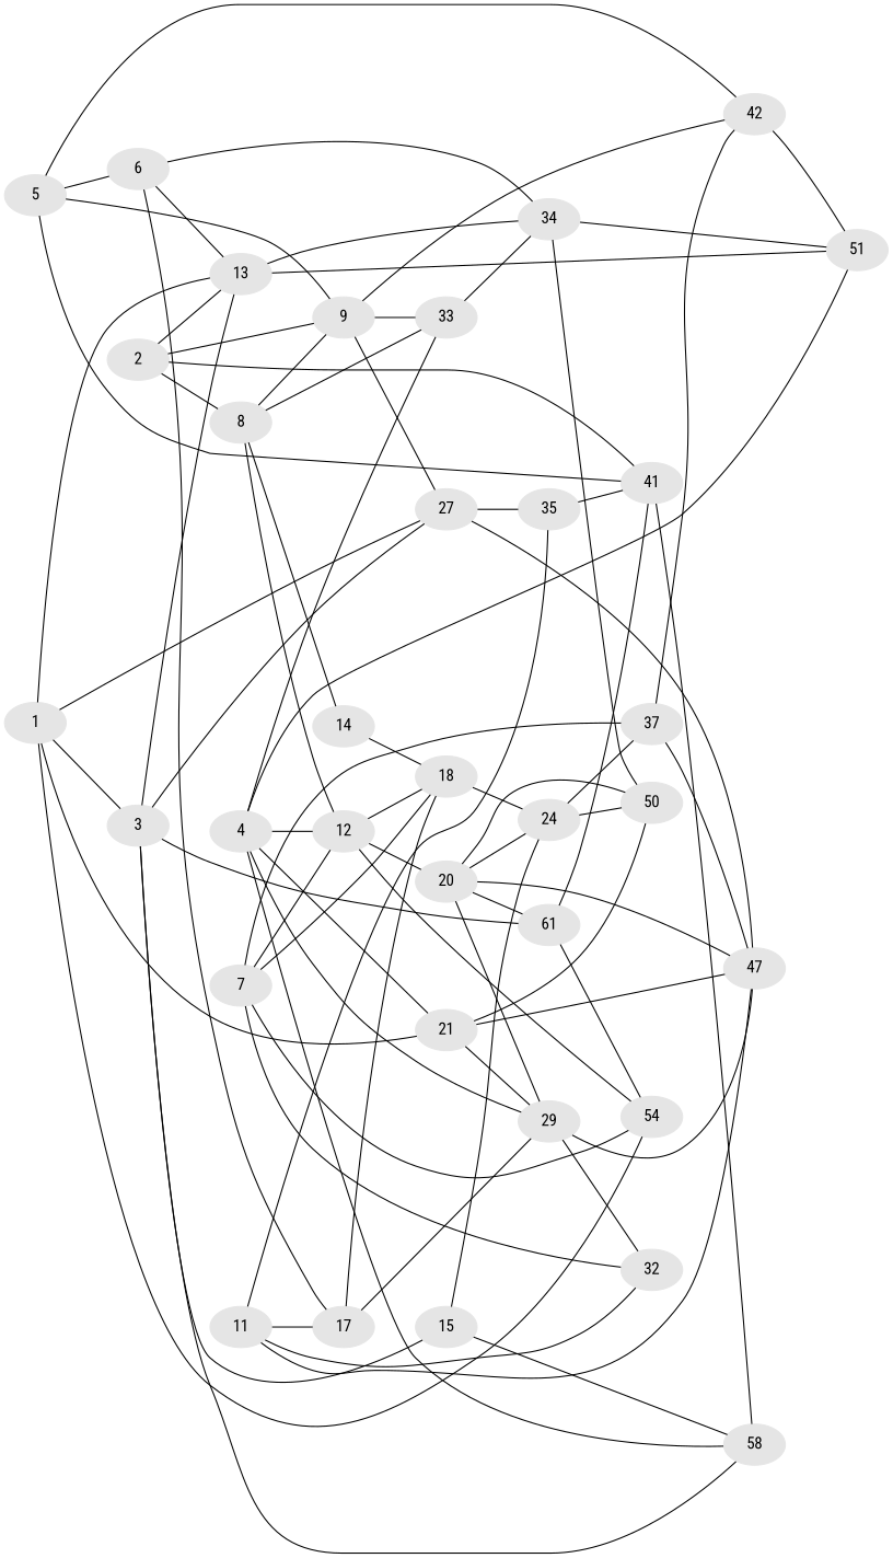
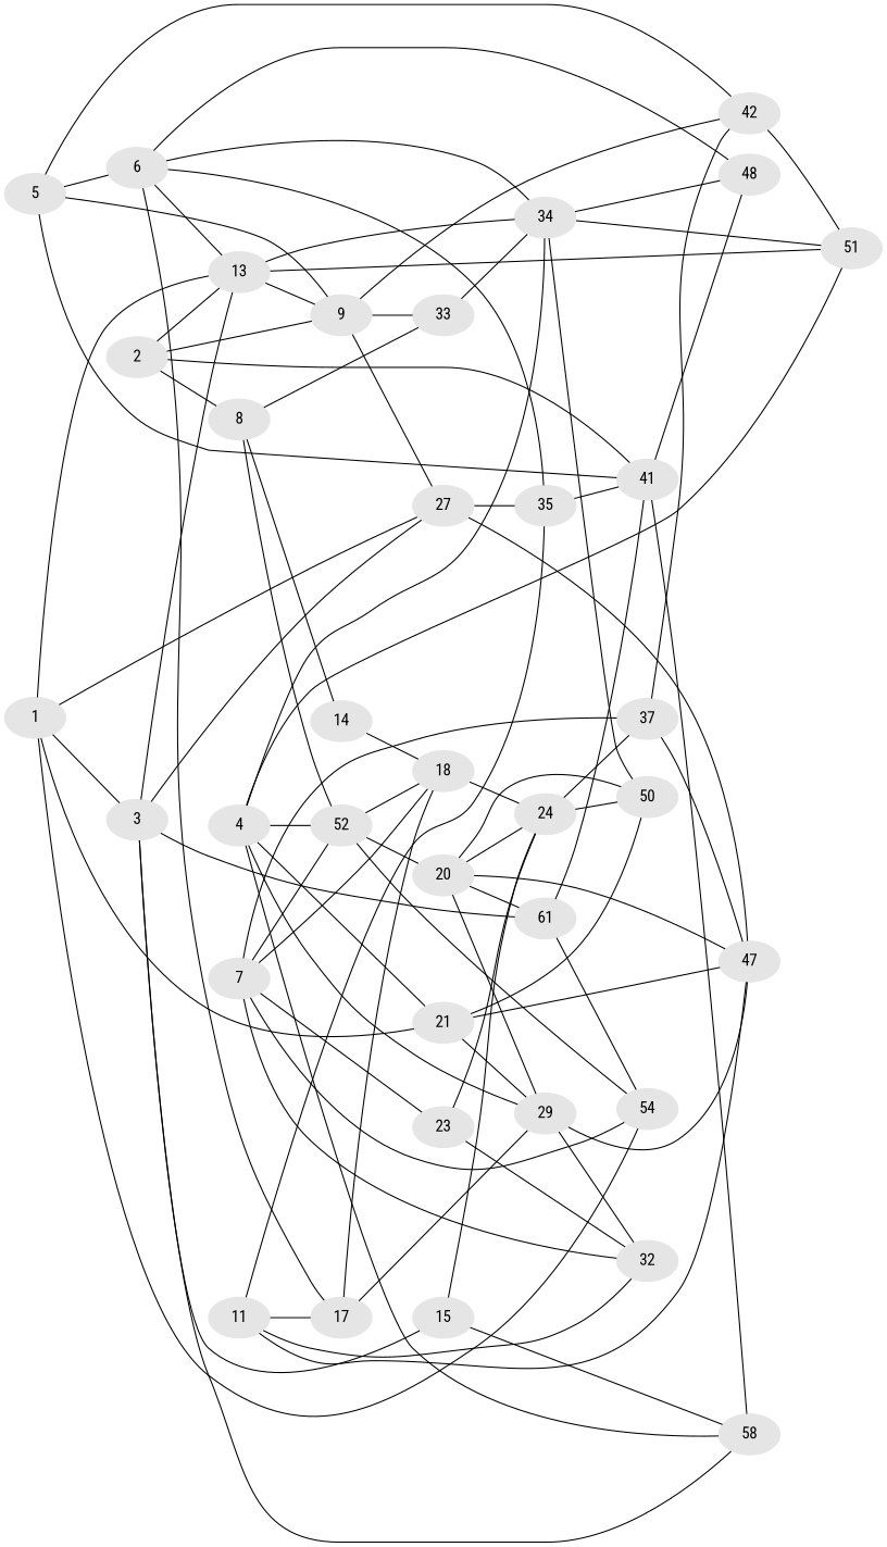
  graph {
    fontname="Roboto Condensed"
    rankdir=LR
    node [color=gray90 fontname="Roboto Condensed" style=filled]
    edge [fontname="Roboto Condensed"]
    1 [super="+30"]
    3 [super="+44"]
    13 [super="+16"]
    21 [super="+46"]
    27 [super="+40"]
    54
    15
    n8 [label=61]
    58
    51
    34 [super="+59"]
    29 [super="+57"]
    47 [super="+53"]
    50
    35
    8 [super="+10"]
    9 [super="+25"]
-   12 [super="+49"]
+   12 [super="+49" label=52]
    33
    14
    2
    41 [super="+56"]
    42 [super="+52"]
+   48
    24 [super="+36"]
    4 [super="+38"]
    18 [super="+45"]
    20 [super="+26"]
    32
    6 [super="+43"]
    17 [super="+19"]
    5
    7 [super="+28"]
+   23
    37 [super="+55"]
    11 [super="+39"]
    1 -- 3
    1 -- 13
    1 -- 21
    1 -- 27 [weight=2]
    1 -- 54
    3 -- 13
    3 -- 27
    3 -- 15
    3 -- n8
    3 -- 58
    13 -- 51
    13 -- 34
    21 -- 29
    21 -- 47
    21 -- 50
    27 -- 47
    27 -- 35
    15 -- 58
    15 -- 24
    n8 -- 54
    n8 -- 41
    34 -- 51
    34 -- 50
+   34 -- 48
    29 -- 47
    29 -- 32
    35 -- 41
-   8 -- 9
+   13 -- 9
    8 -- 12
    8 -- 33
    8 -- 14 [weight=2]
    9 -- 27
    9 -- 33
    9 -- 42
    12 -- 54
    12 -- 18
    12 -- 20
    33 -- 34
    14 -- 18
    2 -- 13
    2 -- 8
    2 -- 9
    2 -- 41
    41 -- 58
+   41 -- 48
    42 -- 51
    24 -- 50
    24 -- 37
    4 -- 21
    4 -- 58
    4 -- 51
    4 -- 29
    4 -- 12
-   4 -- 33
+   4 -- 34
    18 -- 24
    20 -- n8
    20 -- 29
    20 -- 47
    20 -- 50
    20 -- 24
    6 -- 13
    6 -- 34
+   6 -- 35
+   6 -- 48
    6 -- 17
    17 -- 29
    17 -- 18
    5 -- 9
    5 -- 41
    5 -- 42
    5 -- 6
    7 -- 54
    7 -- 12
    7 -- 18
    7 -- 32
+   7 -- 23
    7 -- 37
+   23 -- 24
+   23 -- 32
    37 -- 47
    37 -- 42 [weight=2]
    11 -- 47
    11 -- 35
    11 -- 32
    11 -- 17
  }
